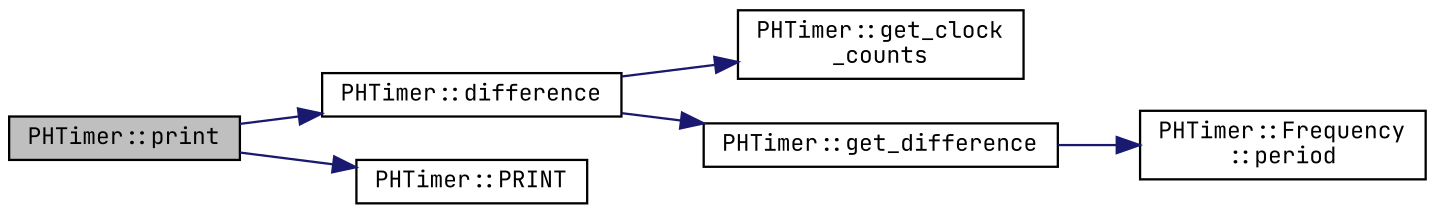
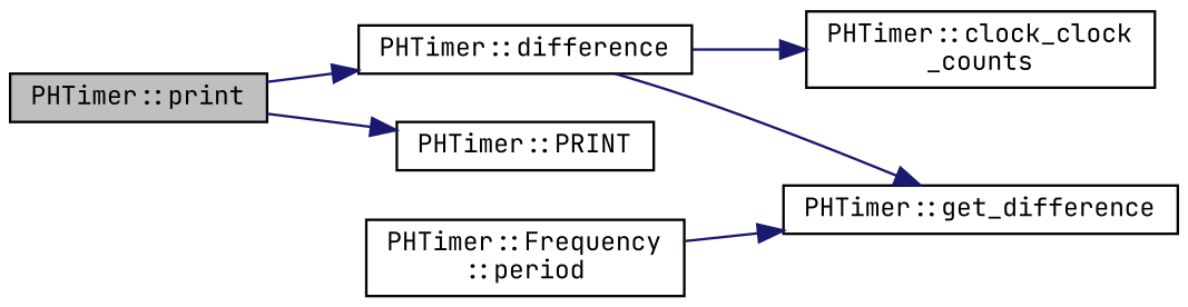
  digraph {
    fontname="JetBrains Mono"
    rankdir=LR
    node [color=black fontname="JetBrains Mono" fontsize=10 shape=record]
    edge [color=midnightblue fontname="JetBrains Mono" fontsize=10 labelfontname=FreeSans labelfontsize=10 style=solid]
    n1 [fillcolor=grey75 fontcolor=black height=0.2 label="PHTimer::print" style=filled width=0.4]
    n2 [height=0.2 label="PHTimer::difference" width=0.4]
    n3 [height=0.2 label="PHTimer::PRINT" width=0.4]
-   n4 [height=0.2 label="PHTimer::get_clock\l_counts" width=0.4]
+   n4 [height=0.2 label="PHTimer::clock_clock\l_counts" width=0.4]
    n5 [height=0.2 label="PHTimer::get_difference" width=0.4]
    n6 [height=0.2 label="PHTimer::Frequency\l::period" width=0.4]
    n1 -> n2
    n1 -> n3
    n2 -> n4
    n2 -> n5
-   n5 -> n6
+   n6 -> n5
  }
